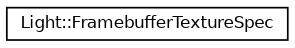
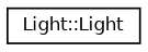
  digraph {
    rankdir=LR
-   n1 [color=black fillcolor=white fontname=Helvetica fontsize=10 height=0.2 label="Light::FramebufferTextureSpec" shape=record style=filled width=0.4]
+   n1 [color=black fillcolor=white fontname=Helvetica fontsize=10 height=0.2 label="Light::Light" shape=record style=filled width=0.4]
  }
